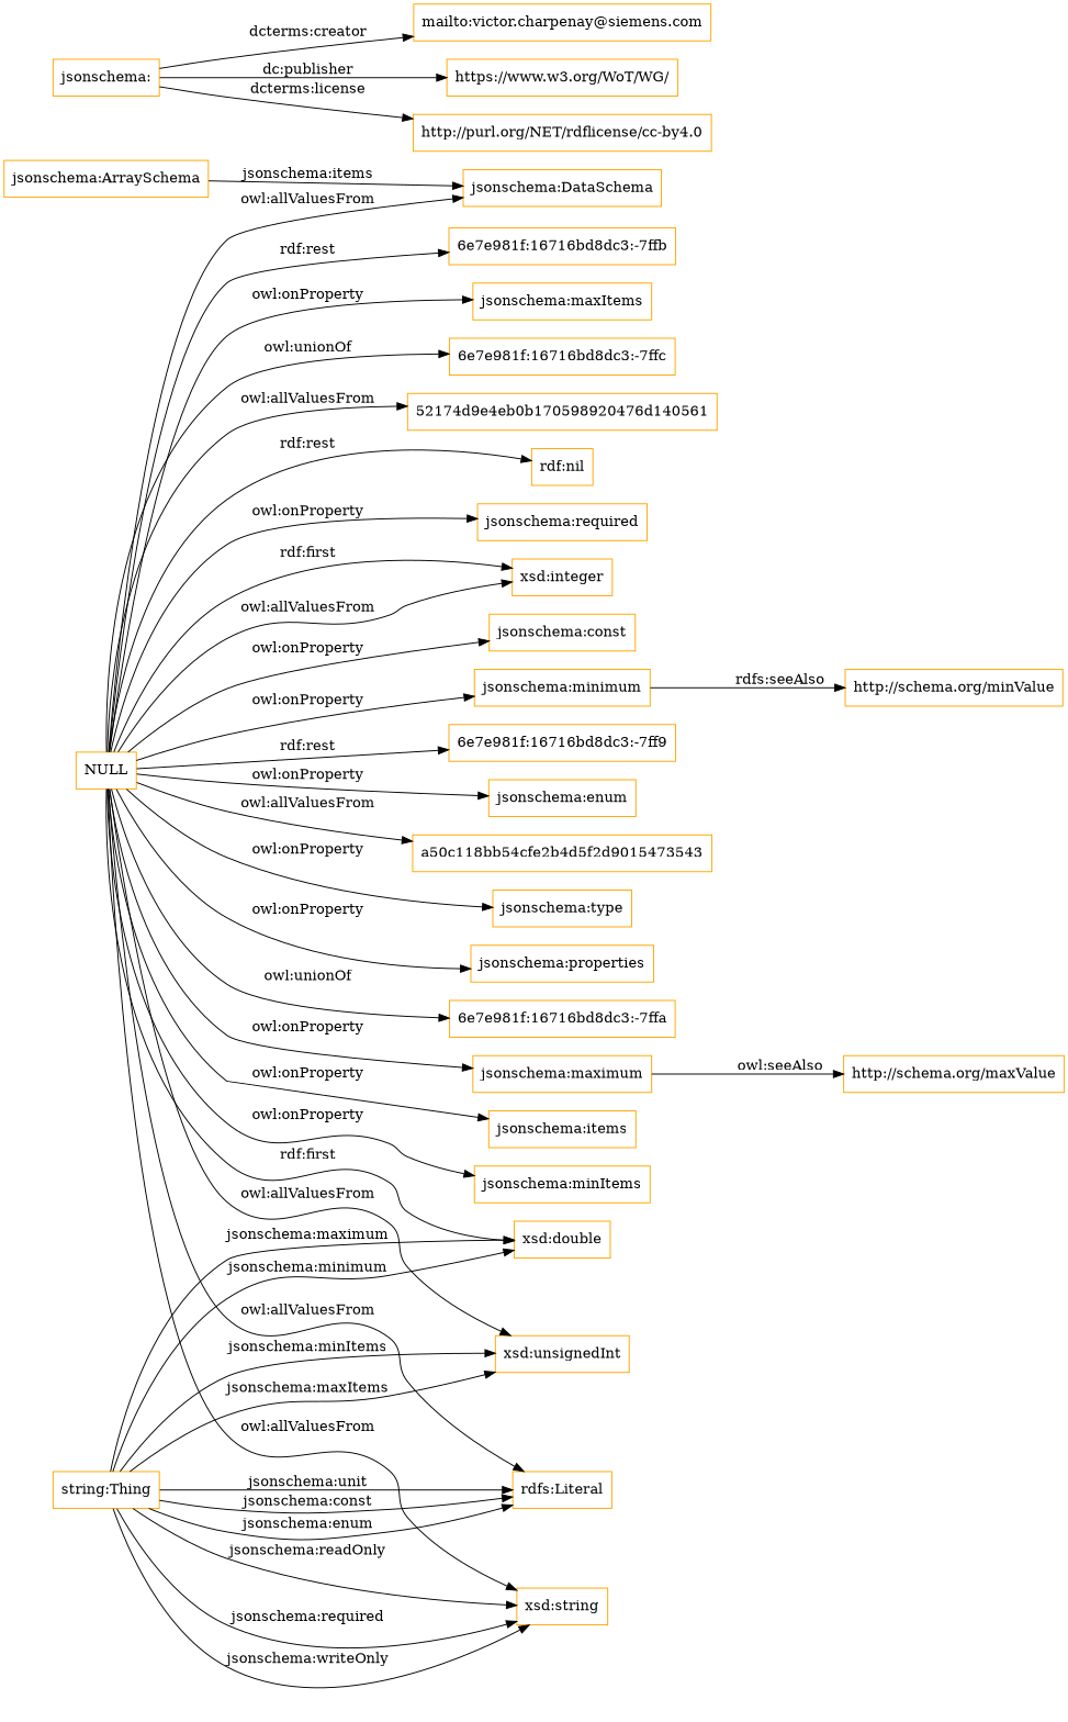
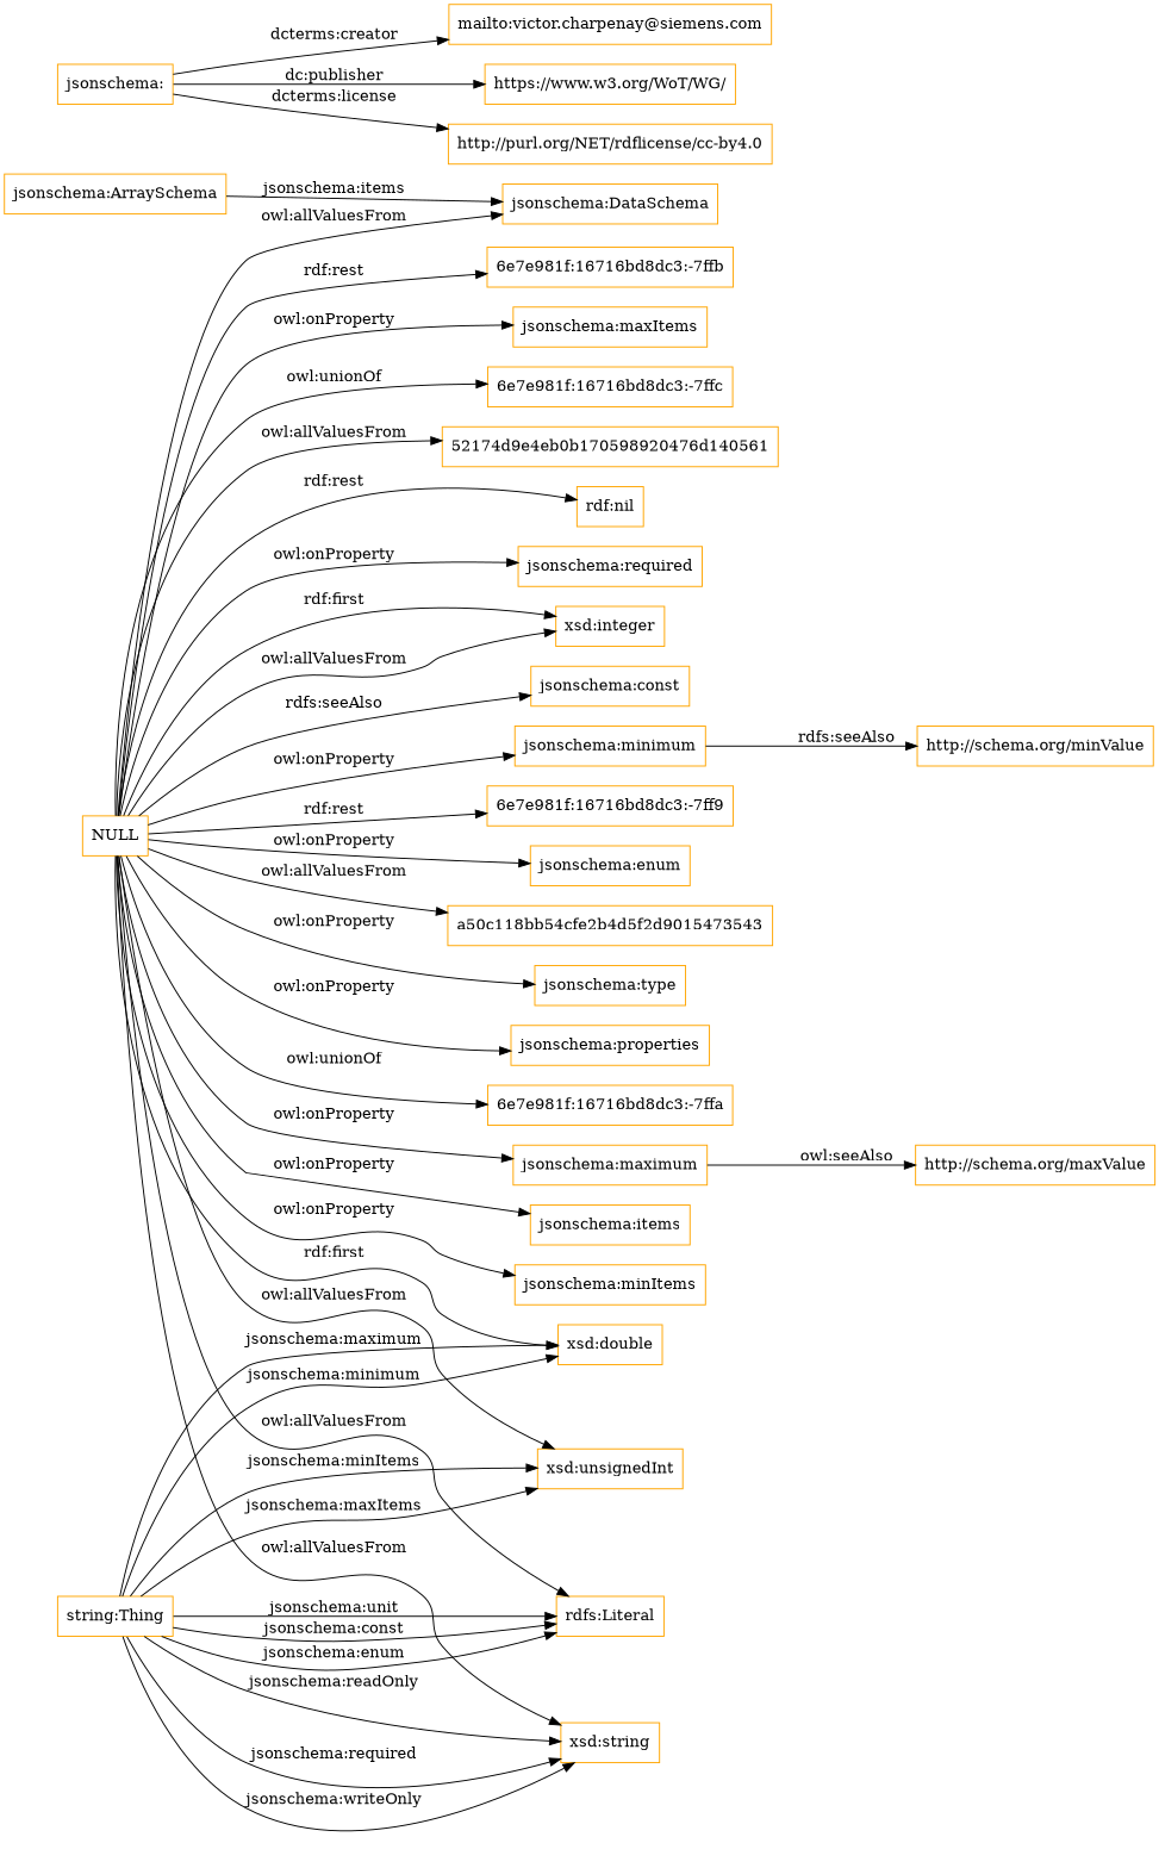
  digraph {
    rankdir=LR
    node [color=orange shape=rectangle]
    "jsonschema:ArraySchema"
    "jsonschema:DataSchema"
    NULL
    "6e7e981f:16716bd8dc3:-7ffa"
    "jsonschema:maximum"
    "jsonschema:items"
    "jsonschema:minItems"
    "xsd:integer"
    "6e7e981f:16716bd8dc3:-7ffb"
    "xsd:unsignedInt"
    "xsd:double"
    "jsonschema:maxItems"
    "6e7e981f:16716bd8dc3:-7ffc"
    "52174d9e4eb0b170598920476d140561"
    "rdf:nil"
    "jsonschema:required"
    "jsonschema:const"
    "rdfs:Literal"
    "jsonschema:minimum"
    "6e7e981f:16716bd8dc3:-7ff9"
    "jsonschema:enum"
    a50c118bb54cfe2b4d5f2d9015473543
    "jsonschema:type"
    "jsonschema:properties"
    "xsd:string"
    "http://schema.org/maxValue"
    "http://schema.org/minValue"
    "jsonschema:"
    "mailto:victor.charpenay@siemens.com"
    "https://www.w3.org/WoT/WG/"
    "http://purl.org/NET/rdflicense/cc-by4.0"
    n32 [label="string:Thing"]
    "jsonschema:ArraySchema" -> "jsonschema:DataSchema" [label="jsonschema:items"]
    NULL -> "jsonschema:DataSchema" [label="owl:allValuesFrom"]
    NULL -> "6e7e981f:16716bd8dc3:-7ffa" [label="owl:unionOf"]
    NULL -> "jsonschema:maximum" [label="owl:onProperty"]
    NULL -> "jsonschema:items" [label="owl:onProperty"]
    NULL -> "jsonschema:minItems" [label="owl:onProperty"]
    NULL -> "xsd:integer" [label="owl:allValuesFrom"]
    NULL -> "xsd:integer" [label="rdf:first"]
    NULL -> "6e7e981f:16716bd8dc3:-7ffb" [label="rdf:rest"]
    NULL -> "xsd:unsignedInt" [label="owl:allValuesFrom"]
    NULL -> "xsd:double" [label="rdf:first"]
    NULL -> "jsonschema:maxItems" [label="owl:onProperty"]
    NULL -> "6e7e981f:16716bd8dc3:-7ffc" [label="owl:unionOf"]
    NULL -> "52174d9e4eb0b170598920476d140561" [label="owl:allValuesFrom"]
    NULL -> "rdf:nil" [label="rdf:rest"]
    NULL -> "jsonschema:required" [label="owl:onProperty"]
-   NULL -> "jsonschema:const" [label="owl:onProperty"]
+   NULL -> "jsonschema:const" [label="rdfs:seeAlso"]
    NULL -> "rdfs:Literal" [label="owl:allValuesFrom"]
    NULL -> "jsonschema:minimum" [label="owl:onProperty"]
    NULL -> "6e7e981f:16716bd8dc3:-7ff9" [label="rdf:rest"]
    NULL -> "jsonschema:enum" [label="owl:onProperty"]
    NULL -> a50c118bb54cfe2b4d5f2d9015473543 [label="owl:allValuesFrom"]
    NULL -> "jsonschema:type" [label="owl:onProperty"]
    NULL -> "jsonschema:properties" [label="owl:onProperty"]
    NULL -> "xsd:string" [label="owl:allValuesFrom"]
    "jsonschema:maximum" -> "http://schema.org/maxValue" [label="owl:seeAlso"]
    "jsonschema:minimum" -> "http://schema.org/minValue" [label="rdfs:seeAlso"]
    "jsonschema:" -> "mailto:victor.charpenay@siemens.com" [label="dcterms:creator"]
    "jsonschema:" -> "https://www.w3.org/WoT/WG/" [label="dc:publisher"]
    "jsonschema:" -> "http://purl.org/NET/rdflicense/cc-by4.0" [label="dcterms:license"]
    n32 -> "xsd:unsignedInt" [label="jsonschema:minItems"]
    n32 -> "xsd:unsignedInt" [label="jsonschema:maxItems"]
    n32 -> "xsd:double" [label="jsonschema:minimum"]
    n32 -> "xsd:double" [label="jsonschema:maximum"]
    n32 -> "rdfs:Literal" [label="jsonschema:unit"]
    n32 -> "rdfs:Literal" [label="jsonschema:const"]
    n32 -> "rdfs:Literal" [label="jsonschema:enum"]
    n32 -> "xsd:string" [label="jsonschema:required"]
    n32 -> "xsd:string" [label="jsonschema:writeOnly"]
    n32 -> "xsd:string" [label="jsonschema:readOnly"]
  }
